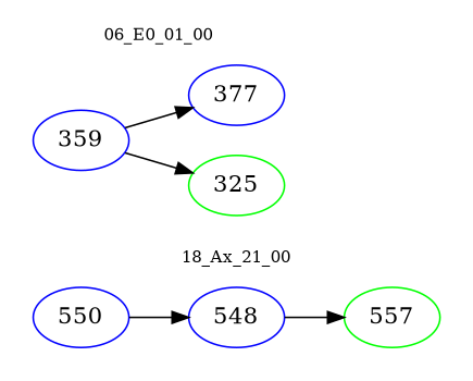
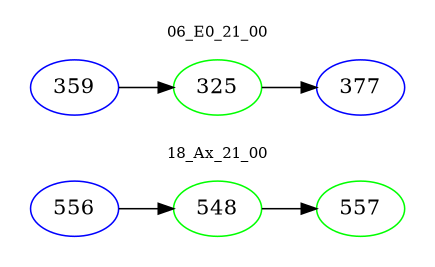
  digraph {
    rankdir=LR
    node [color=blue]
    edge [color=black]
-   n1 [label=550]
-   n2 [label=548]
+   n1 [label=556]
+   n2 [color=green label=548]
    n3 [color=green label=557]
    n4 [label=359]
    n5 [color=green label=325]
    n6 [label=377]
    subgraph cluster_1 {
      color=white
      fontsize=10
      label="18_Ax_21_00"
      n1
      n2
      n3
    }
    subgraph cluster_2 {
      color=white
      fontsize=10
-     label="06_E0_01_00"
+     label="06_E0_21_00"
      n4
      n5
      n6
    }
    n1 -> n2
    n2 -> n3
    n4 -> n5
-   n4 -> n6
+   n5 -> n6
  }
